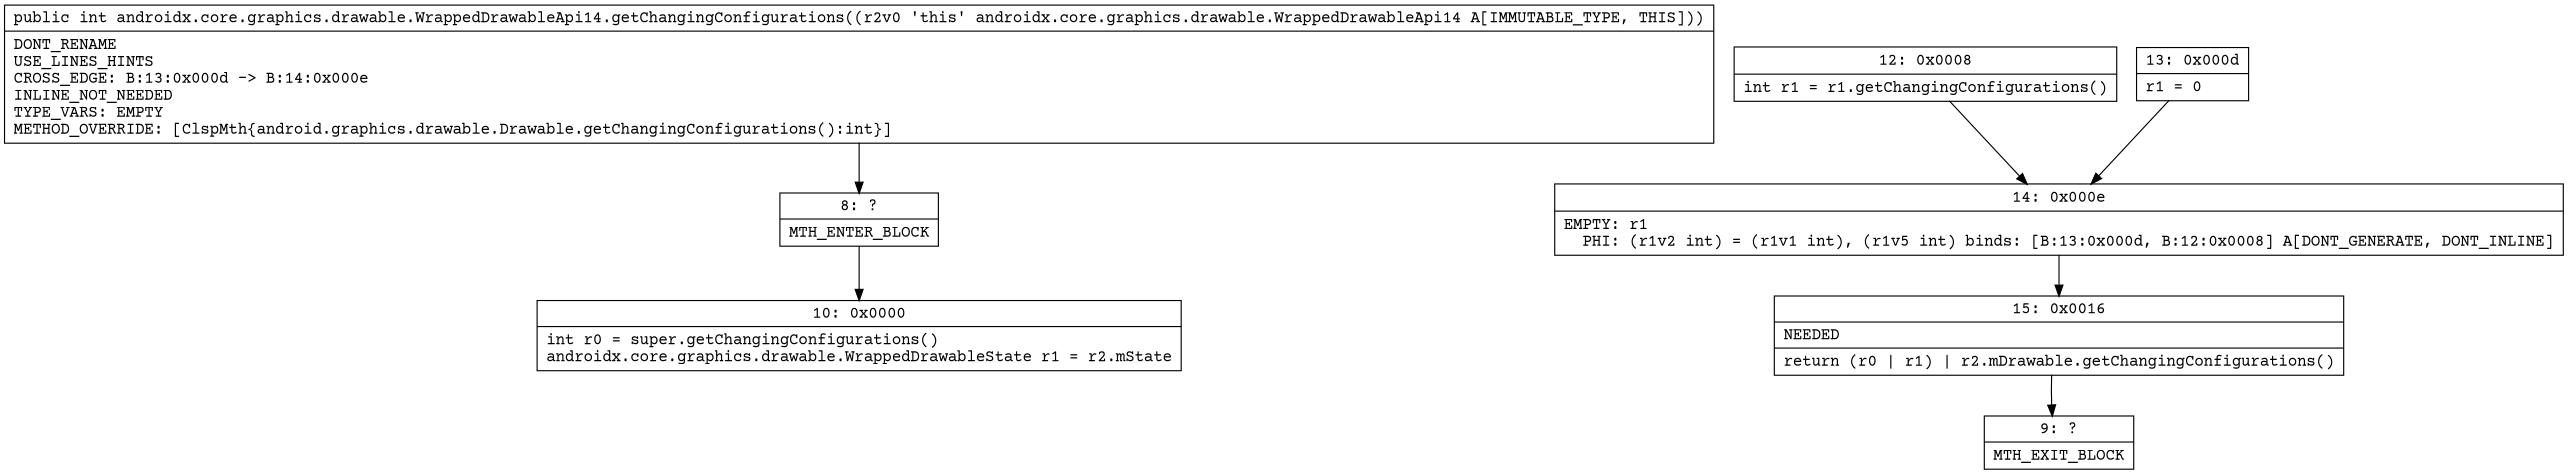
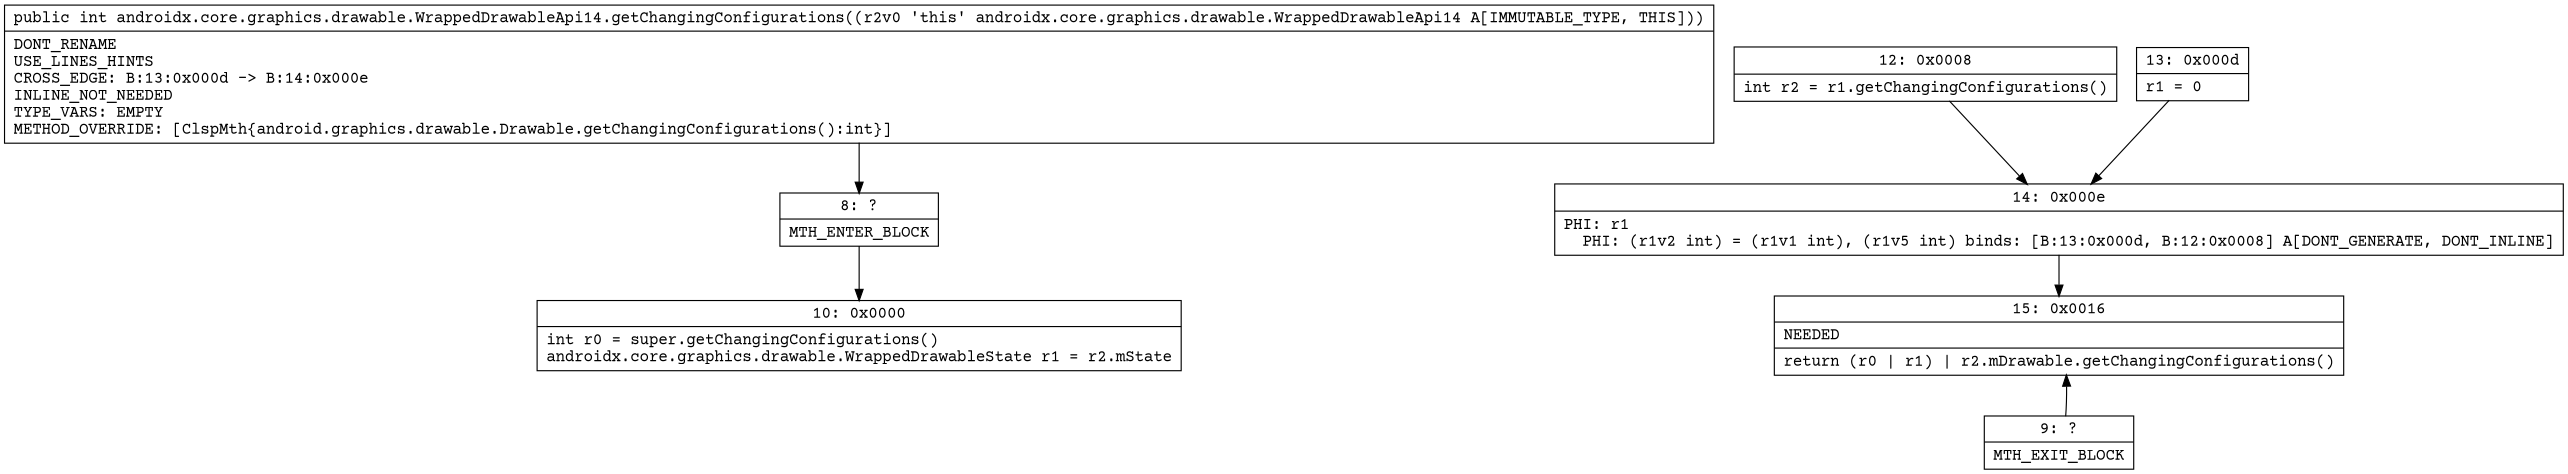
  digraph {
    fontname="Courier Prime"
    node [fontname="Courier Prime" shape=record]
    edge [fontname="Courier Prime"]
    n1 [label="{8\:\ ?|MTH_ENTER_BLOCK\l}"]
    n2 [label="{10\:\ 0x0000|int r0 = super.getChangingConfigurations()\landroidx.core.graphics.drawable.WrappedDrawableState r1 = r2.mState\l}"]
-   n3 [label="{12\:\ 0x0008|int r1 = r1.getChangingConfigurations()\l}"]
-   n4 [label="{14\:\ 0x000e|EMPTY: r1 \l  PHI: (r1v2 int) = (r1v1 int), (r1v5 int) binds: [B:13:0x000d, B:12:0x0008] A[DONT_GENERATE, DONT_INLINE]\l}"]
+   n3 [label="{12\:\ 0x0008|int r2 = r1.getChangingConfigurations()\l}"]
+   n4 [label="{14\:\ 0x000e|PHI: r1 \l  PHI: (r1v2 int) = (r1v1 int), (r1v5 int) binds: [B:13:0x000d, B:12:0x0008] A[DONT_GENERATE, DONT_INLINE]\l}"]
    n5 [label="{13\:\ 0x000d|r1 = 0\l}"]
    n6 [label="{15\:\ 0x0016|NEEDED\l|return (r0 \| r1) \| r2.mDrawable.getChangingConfigurations()\l}"]
    n7 [label="{9\:\ ?|MTH_EXIT_BLOCK\l}"]
    n8 [label="{public int androidx.core.graphics.drawable.WrappedDrawableApi14.getChangingConfigurations((r2v0 'this' androidx.core.graphics.drawable.WrappedDrawableApi14 A[IMMUTABLE_TYPE, THIS]))  | DONT_RENAME\lUSE_LINES_HINTS\lCROSS_EDGE: B:13:0x000d \-\> B:14:0x000e\lINLINE_NOT_NEEDED\lTYPE_VARS: EMPTY\lMETHOD_OVERRIDE: [ClspMth\{android.graphics.drawable.Drawable.getChangingConfigurations():int\}]\l}"]
    n1 -> n2
    n3 -> n4
    n4 -> n6
    n5 -> n4
-   n6 -> n7
+   n7 -> n6
    n8 -> n1
  }
